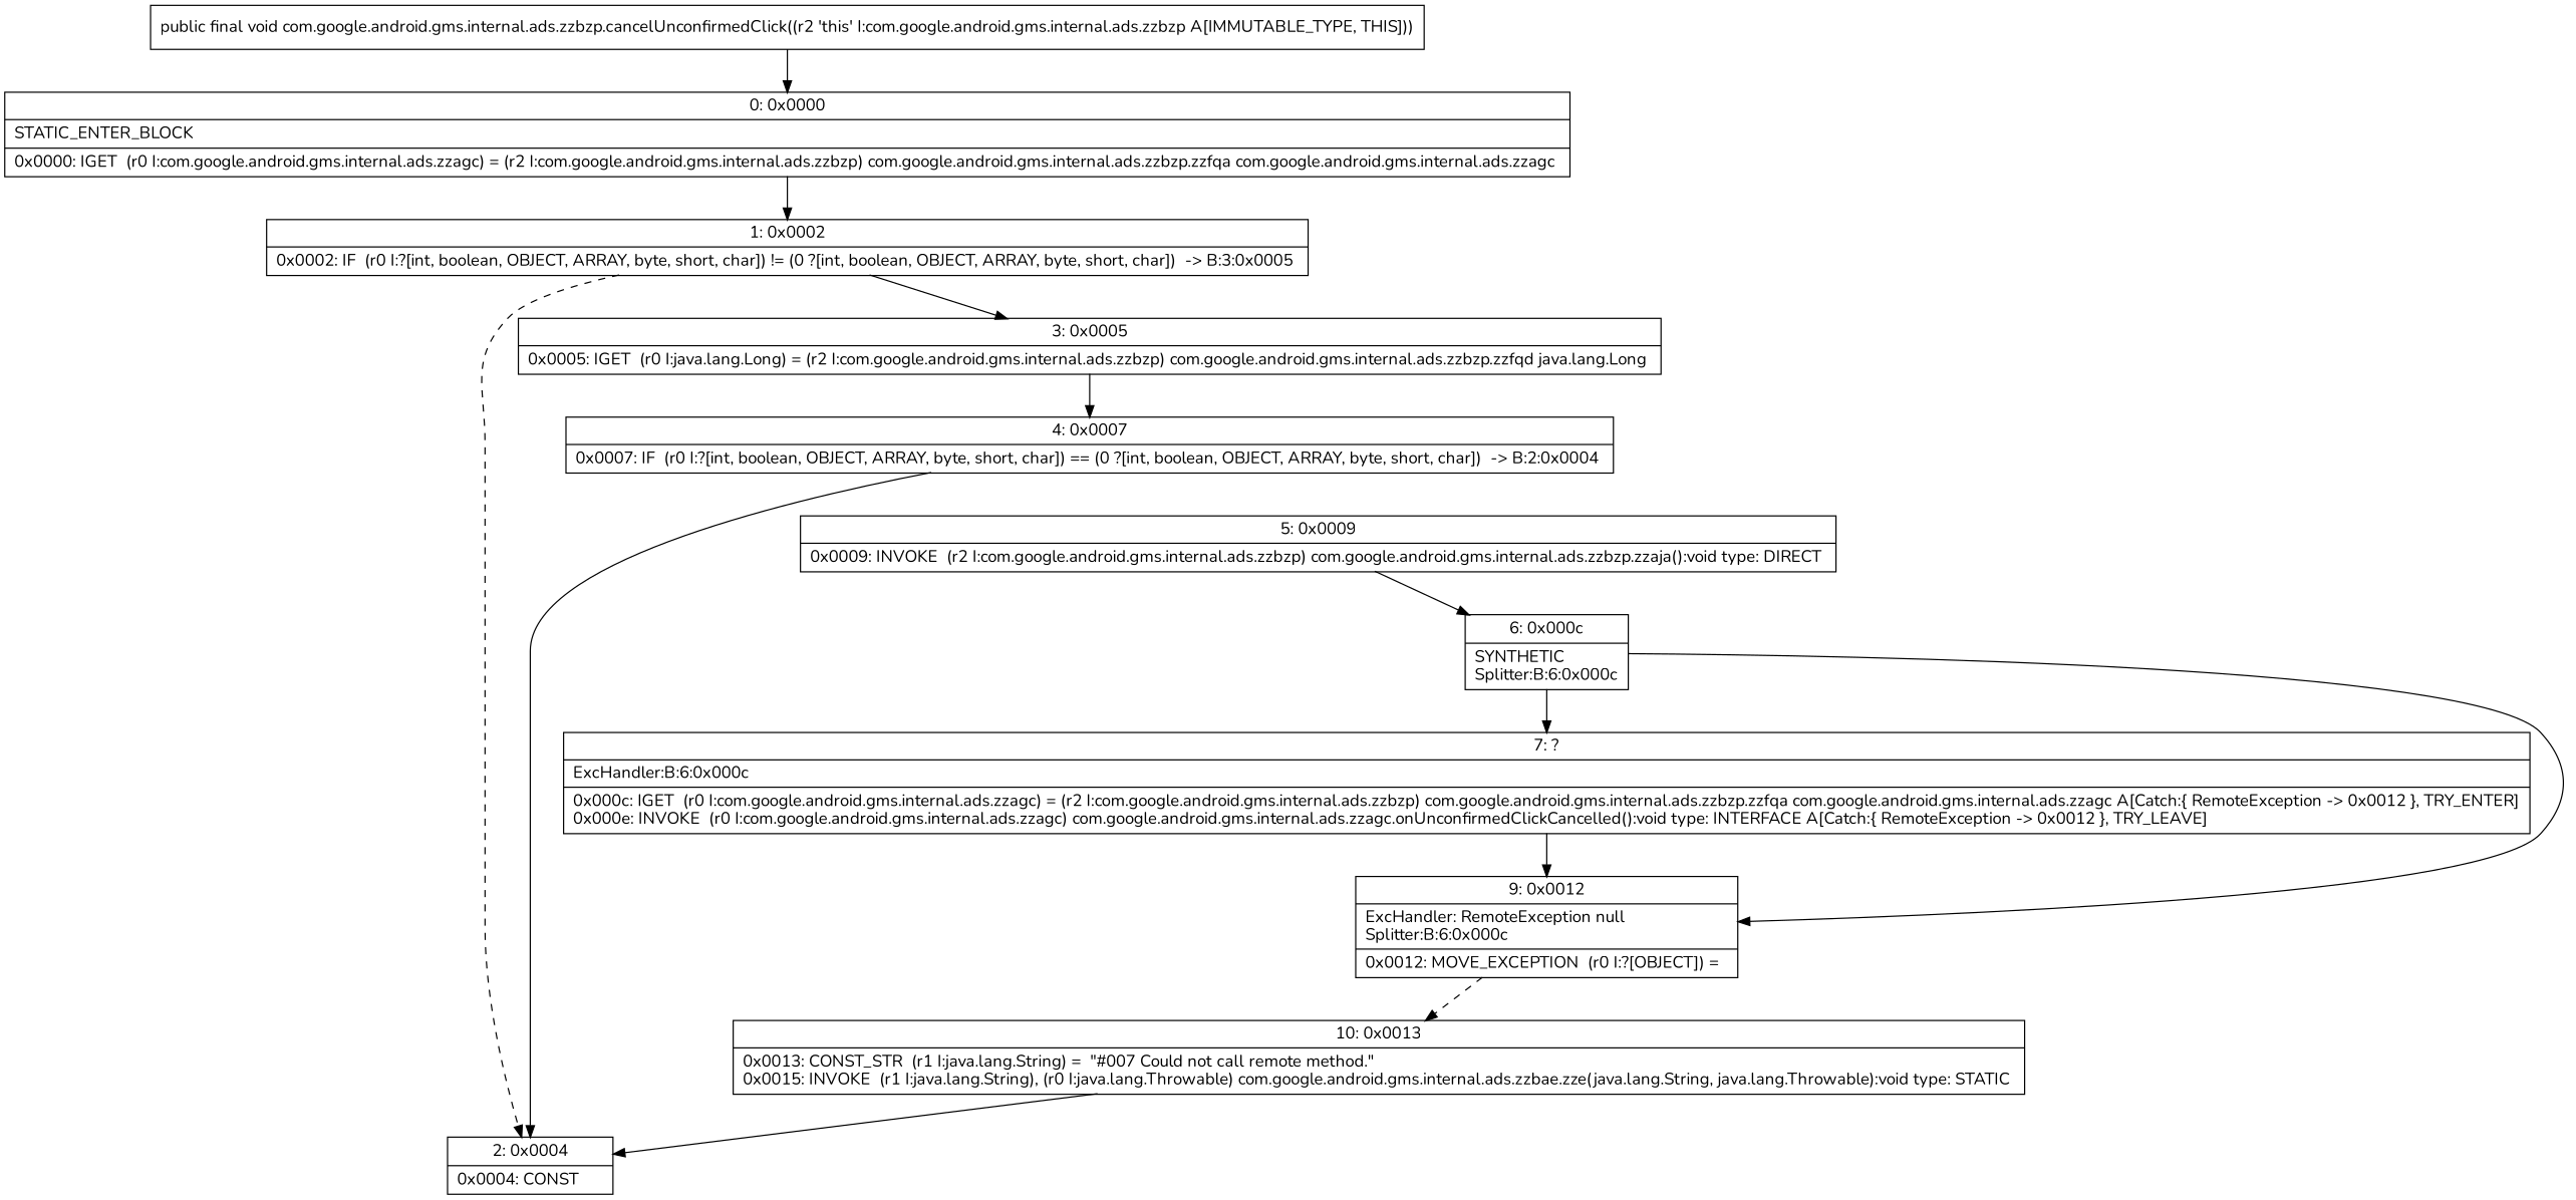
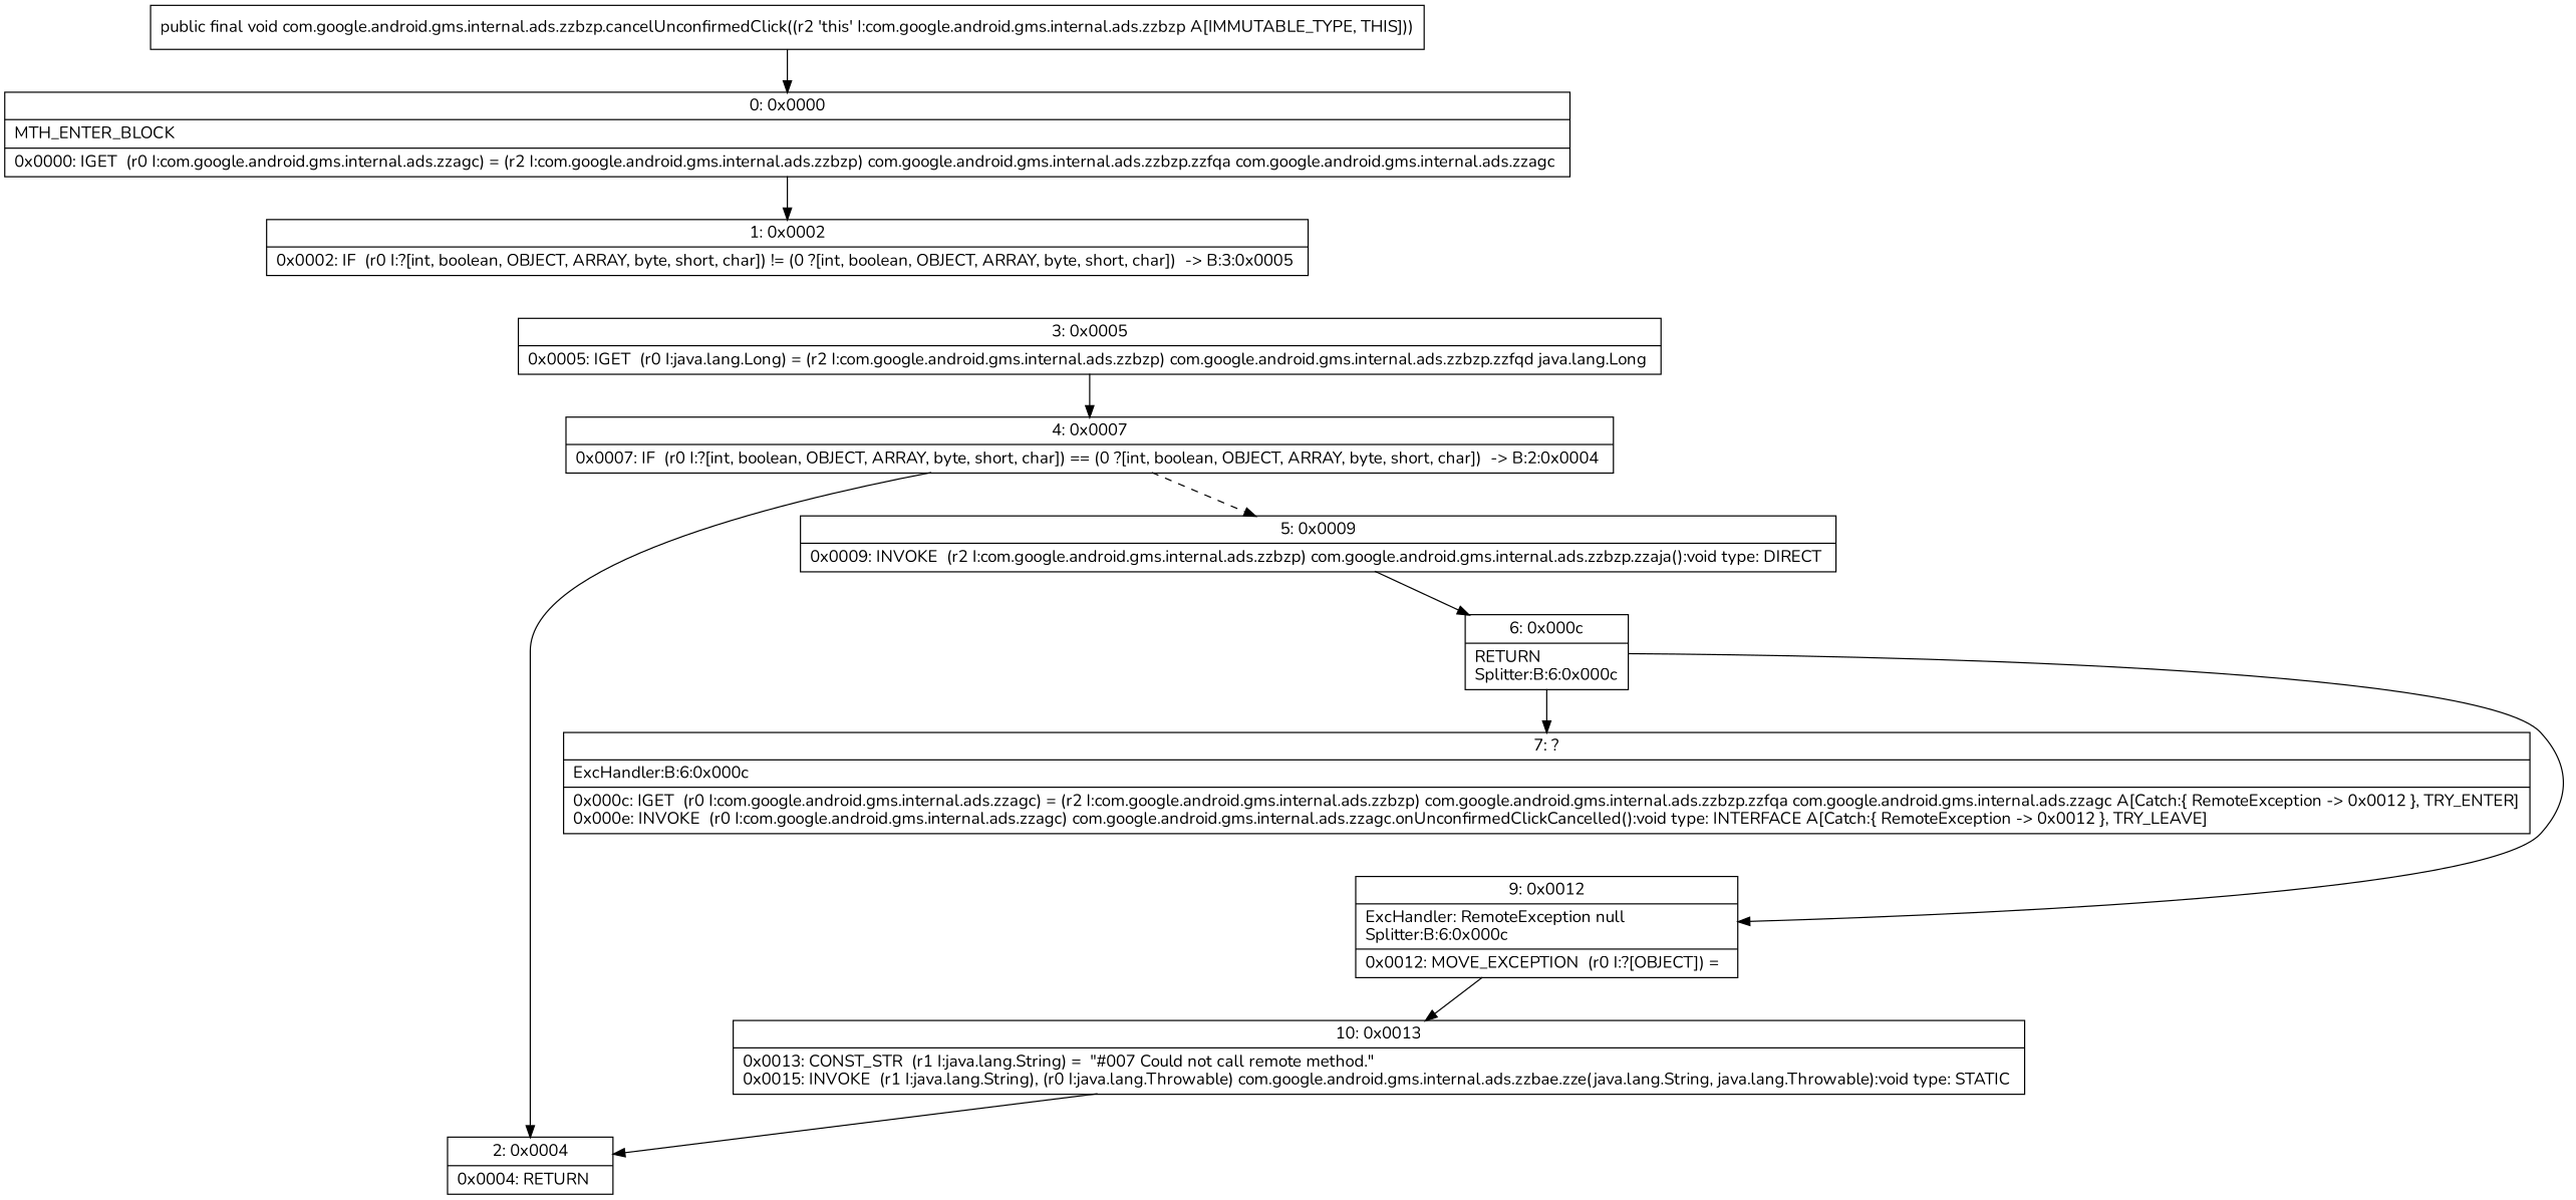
  digraph {
    fontname=Nunito
    node [fontname=Nunito shape=record]
    edge [fontname=Nunito]
-   n1 [label="{0\:\ 0x0000|STATIC_ENTER_BLOCK\l|0x0000: IGET  (r0 I:com.google.android.gms.internal.ads.zzagc) = (r2 I:com.google.android.gms.internal.ads.zzbzp) com.google.android.gms.internal.ads.zzbzp.zzfqa com.google.android.gms.internal.ads.zzagc \l}"]
+   n1 [label="{0\:\ 0x0000|MTH_ENTER_BLOCK\l|0x0000: IGET  (r0 I:com.google.android.gms.internal.ads.zzagc) = (r2 I:com.google.android.gms.internal.ads.zzbzp) com.google.android.gms.internal.ads.zzbzp.zzfqa com.google.android.gms.internal.ads.zzagc \l}"]
    n2 [label="{1\:\ 0x0002|0x0002: IF  (r0 I:?[int, boolean, OBJECT, ARRAY, byte, short, char]) != (0 ?[int, boolean, OBJECT, ARRAY, byte, short, char])  \-\> B:3:0x0005 \l}"]
-   n3 [label="{2\:\ 0x0004|0x0004: CONST   \l}"]
+   n3 [label="{2\:\ 0x0004|0x0004: RETURN   \l}"]
    n4 [label="{3\:\ 0x0005|0x0005: IGET  (r0 I:java.lang.Long) = (r2 I:com.google.android.gms.internal.ads.zzbzp) com.google.android.gms.internal.ads.zzbzp.zzfqd java.lang.Long \l}"]
    n5 [label="{4\:\ 0x0007|0x0007: IF  (r0 I:?[int, boolean, OBJECT, ARRAY, byte, short, char]) == (0 ?[int, boolean, OBJECT, ARRAY, byte, short, char])  \-\> B:2:0x0004 \l}"]
    n6 [label="{5\:\ 0x0009|0x0009: INVOKE  (r2 I:com.google.android.gms.internal.ads.zzbzp) com.google.android.gms.internal.ads.zzbzp.zzaja():void type: DIRECT \l}"]
-   n7 [label="{6\:\ 0x000c|SYNTHETIC\lSplitter:B:6:0x000c\l}"]
+   n7 [label="{6\:\ 0x000c|RETURN\lSplitter:B:6:0x000c\l}"]
    n8 [label="{7\:\ ?|ExcHandler:B:6:0x000c\l|0x000c: IGET  (r0 I:com.google.android.gms.internal.ads.zzagc) = (r2 I:com.google.android.gms.internal.ads.zzbzp) com.google.android.gms.internal.ads.zzbzp.zzfqa com.google.android.gms.internal.ads.zzagc A[Catch:\{ RemoteException \-\> 0x0012 \}, TRY_ENTER]\l0x000e: INVOKE  (r0 I:com.google.android.gms.internal.ads.zzagc) com.google.android.gms.internal.ads.zzagc.onUnconfirmedClickCancelled():void type: INTERFACE A[Catch:\{ RemoteException \-\> 0x0012 \}, TRY_LEAVE]\l}"]
    n9 [label="{9\:\ 0x0012|ExcHandler: RemoteException null\lSplitter:B:6:0x000c\l|0x0012: MOVE_EXCEPTION  (r0 I:?[OBJECT]) =  \l}"]
    n10 [label="{10\:\ 0x0013|0x0013: CONST_STR  (r1 I:java.lang.String) =  \"#007 Could not call remote method.\" \l0x0015: INVOKE  (r1 I:java.lang.String), (r0 I:java.lang.Throwable) com.google.android.gms.internal.ads.zzbae.zze(java.lang.String, java.lang.Throwable):void type: STATIC \l}"]
    n11 [label="{public final void com.google.android.gms.internal.ads.zzbzp.cancelUnconfirmedClick((r2 'this' I:com.google.android.gms.internal.ads.zzbzp A[IMMUTABLE_TYPE, THIS])) }"]
    n1 -> n2
-   n2 -> n3 [style=dashed]
-   n2 -> n4
    n4 -> n5
    n5 -> n3
+   n5 -> n6 [style=dashed]
    n6 -> n7
    n7 -> n8
    n7 -> n9
-   n8 -> n9
-   n9 -> n10 [style=dashed]
+   n9 -> n10
    n10 -> n3
    n11 -> n1
  }
